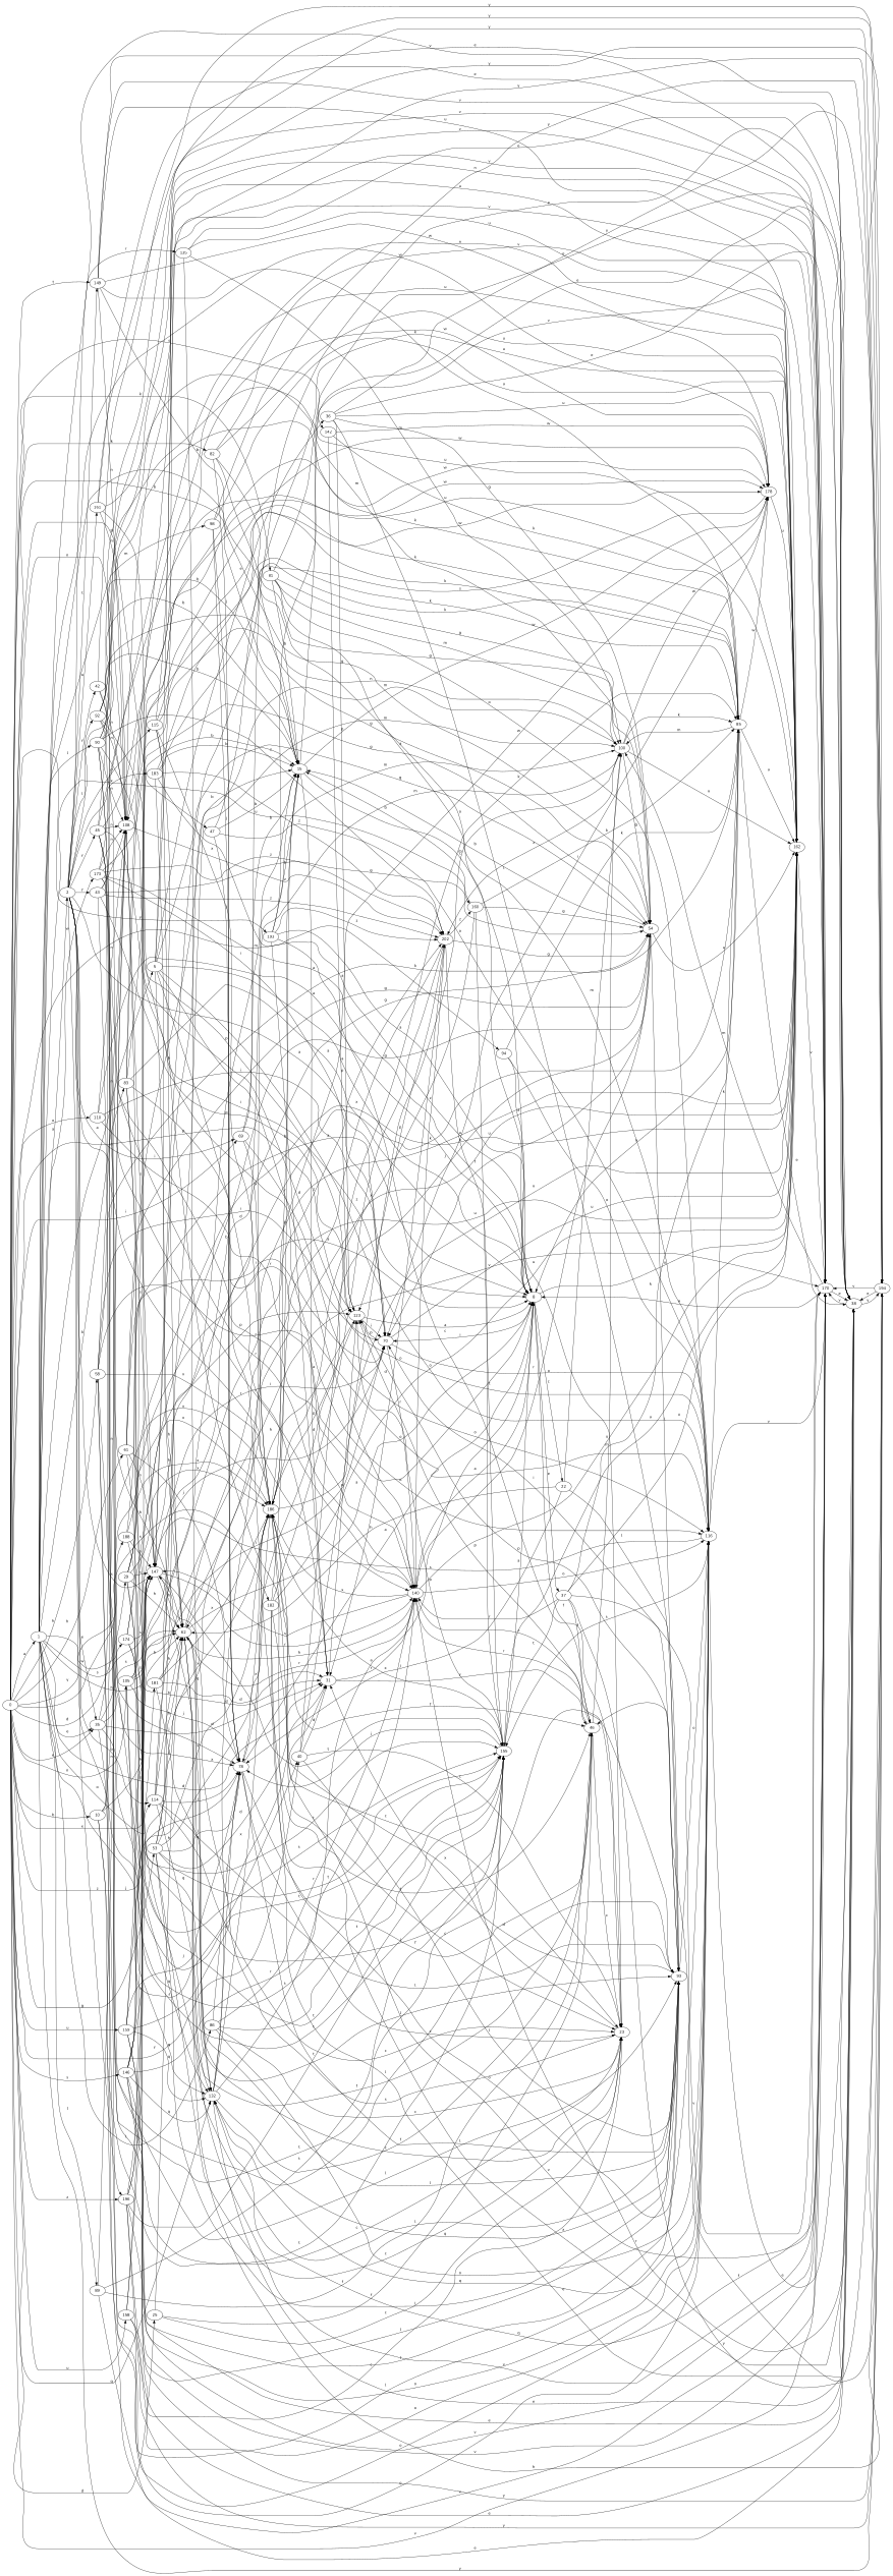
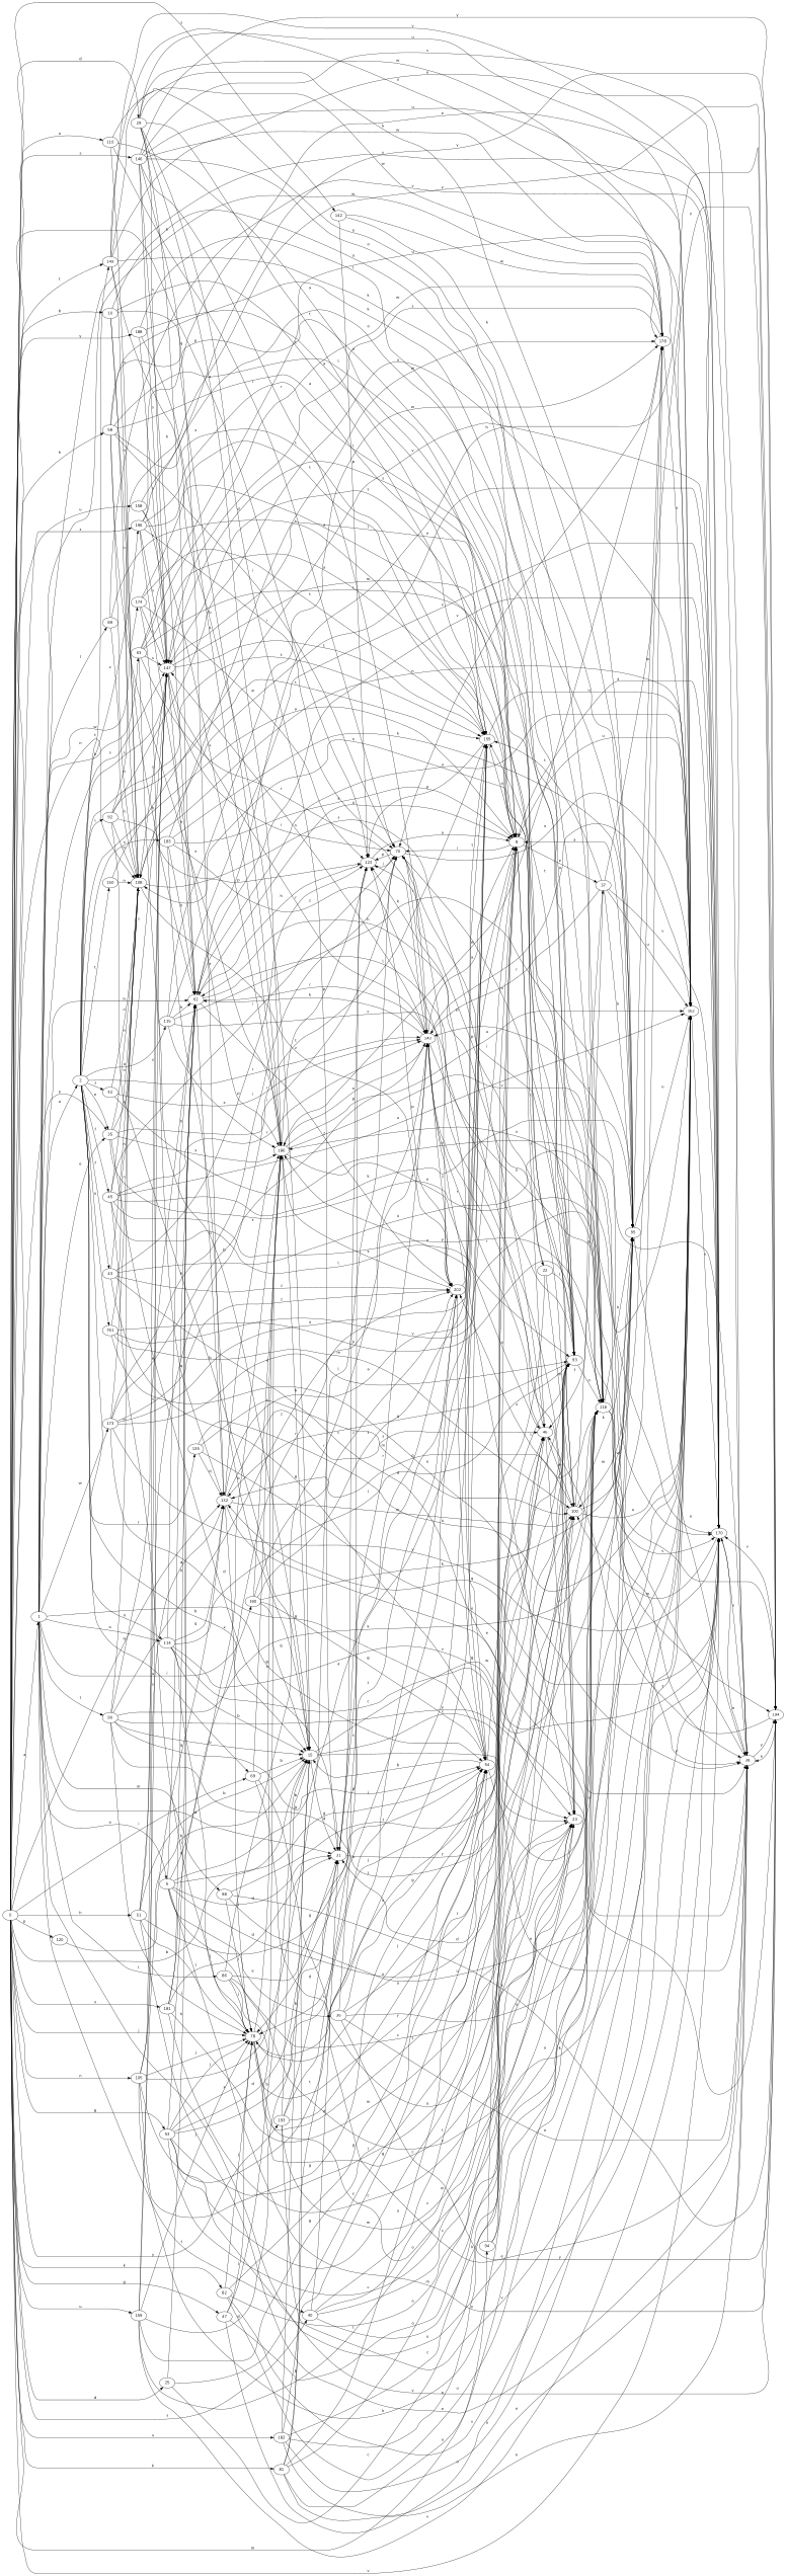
  strict digraph {
    fontname=Nunito
    rankdir=LR
    node [fontname=Nunito]
    edge [fontname=Nunito]
    0
    1
    10
    15
    25
    29
    35
    40
    47
    53
    58
    61
    69
    78
    81
    82
    94
    105
    108
    110
+   120
    123
    132
    142
    146
    149
    158
    159
    170
    181
    182
    188
    193
    196
    2
    5
    31
    54
    62
    83
    86
    89
    90
    98
    114
    147
    160
    173
    174
    178
    194
    155
    116
    186
    23
    38
    46
    162
    85
    93
    100
    8
    70
    202
    140
    42
    43
    45
    92
    115
    135
-   161
+   150
+   161 [label=761]
    183
    36
    22
    37
    0 -> 1 [label=a]
    0 -> 10 [label=b]
    0 -> 15 [label=b]
    0 -> 25 [label=d]
    0 -> 29 [label=d]
    0 -> 35 [label=e]
    0 -> 40 [label=f]
    0 -> 47 [label=g]
    0 -> 53 [label=g]
    0 -> 58 [label=h]
    0 -> 61 [label=h]
    0 -> 69 [label=i]
    0 -> 78 [label=j]
    0 -> 81 [label=k]
    0 -> 82 [label=k]
    0 -> 94 [label=m]
    0 -> 105 [label=n]
    0 -> 108 [label=n]
    0 -> 110 [label=o]
+   0 -> 120 [label=p]
    0 -> 123 [label=p]
    0 -> 132 [label=q]
    0 -> 142 [label=s]
    0 -> 146 [label=s]
    0 -> 149 [label=t]
    0 -> 158 [label=u]
    0 -> 159 [label=u]
    0 -> 170 [label=v]
    0 -> 181 [label=x]
    0 -> 182 [label=x]
    0 -> 188 [label=y]
    0 -> 193 [label=y]
    0 -> 196 [label=z]
    1 -> 35 [label=e]
    1 -> 40 [label=f]
    1 -> 170 [label=v]
    1 -> 2 [label=a]
    1 -> 5 [label=a]
    1 -> 31 [label=d]
    1 -> 54 [label=g]
    1 -> 62 [label=h]
    1 -> 83 [label=k]
    1 -> 86 [label=l]
    1 -> 89 [label=l]
    1 -> 90 [label=l]
    1 -> 98 [label=m]
    1 -> 114 [label=o]
    1 -> 147 [label=s]
    1 -> 160 [label=u]
    1 -> 173 [label=w]
    1 -> 174 [label=w]
    1 -> 178 [label=w]
    1 -> 194 [label=y]
    10 -> 108 [label=n]
    10 -> 62 [label=h]
    10 -> 155 [label=t]
    10 -> 116 [label=o]
    10 -> 186 [label=x]
    15 -> 31 [label=d]
    15 -> 178 [label=w]
    15 -> 23 [label=c]
    15 -> 38 [label=e]
    25 -> 62 [label=h]
    25 -> 23 [label=c]
    25 -> 46 [label=f]
    29 -> 31 [label=d]
    29 -> 62 [label=h]
    29 -> 147 [label=s]
    29 -> 178 [label=w]
    29 -> 155 [label=t]
    29 -> 186 [label=x]
    29 -> 162 [label=u]
    29 -> 85 [label=k]
    35 -> 108 [label=n]
    35 -> 31 [label=d]
    35 -> 147 [label=s]
    35 -> 155 [label=t]
    35 -> 186 [label=x]
    35 -> 38 [label=e]
    40 -> 31 [label=d]
    40 -> 23 [label=c]
    40 -> 85 [label=k]
    40 -> 93 [label=l]
    40 -> 100 [label=m]
    47 -> 15 [label=b]
    47 -> 78 [label=j]
    47 -> 116 [label=o]
    47 -> 162 [label=u]
    53 -> 78 [label=j]
    53 -> 31 [label=d]
    53 -> 62 [label=h]
    53 -> 155 [label=t]
    53 -> 186 [label=x]
    53 -> 23 [label=c]
    53 -> 162 [label=u]
    53 -> 93 [label=l]
    53 -> 100 [label=m]
    58 -> 108 [label=n]
    58 -> 155 [label=t]
    58 -> 116 [label=o]
    58 -> 186 [label=x]
    58 -> 85 [label=k]
    58 -> 93 [label=l]
    58 -> 8 [label=a]
    58 -> 70 [label=i]
    61 -> 15 [label=b]
    61 -> 78 [label=j]
    61 -> 54 [label=g]
    61 -> 147 [label=s]
    61 -> 38 [label=e]
    61 -> 70 [label=i]
    69 -> 15 [label=b]
    69 -> 116 [label=o]
    69 -> 186 [label=x]
    69 -> 38 [label=e]
    78 -> 186 [label=x]
    78 -> 23 [label=c]
    78 -> 46 [label=f]
    78 -> 93 [label=l]
    78 -> 8 [label=a]
    81 -> 15 [label=b]
    81 -> 54 [label=g]
    81 -> 116 [label=o]
    81 -> 38 [label=e]
    81 -> 100 [label=m]
    81 -> 8 [label=a]
    82 -> 78 [label=j]
    82 -> 170 [label=v]
    82 -> 54 [label=g]
    82 -> 116 [label=o]
    82 -> 162 [label=u]
    94 -> 116 [label=o]
    94 -> 85 [label=k]
    94 -> 8 [label=a]
    105 -> 78 [label=j]
    105 -> 132 [label=q]
    105 -> 54 [label=g]
    105 -> 147 [label=s]
    105 -> 155 [label=t]
    105 -> 85 [label=k]
    105 -> 70 [label=i]
    108 -> 147 [label=s]
    108 -> 46 [label=f]
    108 -> 202 [label=z]
    110 -> 108 [label=n]
    110 -> 116 [label=o]
    110 -> 8 [label=a]
    110 -> 70 [label=i]
+   120 -> 15 [label=b]
    123 -> 62 [label=h]
    123 -> 8 [label=a]
    123 -> 70 [label=i]
    132 -> 78 [label=j]
    132 -> 186 [label=x]
    132 -> 38 [label=e]
    132 -> 46 [label=f]
    132 -> 100 [label=m]
    132 -> 8 [label=a]
    142 -> 123 [label=p]
    142 -> 178 [label=w]
    142 -> 85 [label=k]
    146 -> 132 [label=q]
    146 -> 170 [label=v]
    146 -> 62 [label=h]
    146 -> 147 [label=s]
    146 -> 178 [label=w]
    146 -> 194 [label=y]
    146 -> 116 [label=o]
    146 -> 162 [label=u]
    146 -> 140 [label=r]
    149 -> 15 [label=b]
    149 -> 108 [label=n]
    149 -> 170 [label=v]
    149 -> 178 [label=w]
    149 -> 38 [label=e]
    149 -> 162 [label=u]
    149 -> 85 [label=k]
    158 -> 147 [label=s]
    158 -> 116 [label=o]
    158 -> 186 [label=x]
-   158 -> 23 [label=c]
    159 -> 78 [label=j]
    159 -> 132 [label=q]
    159 -> 170 [label=v]
    159 -> 31 [label=d]
    159 -> 54 [label=g]
    159 -> 147 [label=s]
    159 -> 93 [label=l]
    170 -> 108 [label=n]
    170 -> 132 [label=q]
    170 -> 38 [label=e]
    170 -> 100 [label=m]
    170 -> 8 [label=a]
    181 -> 31 [label=d]
    181 -> 62 [label=h]
    181 -> 186 [label=x]
    181 -> 23 [label=c]
    181 -> 100 [label=m]
    182 -> 15 [label=b]
    182 -> 116 [label=o]
    182 -> 23 [label=c]
    182 -> 38 [label=e]
    182 -> 162 [label=u]
    182 -> 202 [label=z]
    188 -> 147 [label=s]
    188 -> 186 [label=x]
    188 -> 93 [label=l]
    188 -> 8 [label=a]
    193 -> 15 [label=b]
    193 -> 170 [label=v]
    193 -> 31 [label=d]
    193 -> 23 [label=c]
    193 -> 8 [label=a]
    193 -> 202 [label=z]
    196 -> 147 [label=s]
    196 -> 194 [label=y]
    196 -> 155 [label=t]
    196 -> 186 [label=x]
    196 -> 38 [label=e]
    196 -> 93 [label=l]
    196 -> 70 [label=i]
    2 -> 15 [label=b]
    2 -> 35 [label=e]
    2 -> 69 [label=i]
    2 -> 149 [label=t]
    2 -> 196 [label=z]
    2 -> 114 [label=o]
    2 -> 147 [label=s]
    2 -> 155 [label=t]
    2 -> 8 [label=a]
    2 -> 140 [label=r]
    2 -> 42 [label=f]
    2 -> 43 [label=f]
    2 -> 45 [label=f]
    2 -> 92 [label=l]
    2 -> 115 [label=o]
    2 -> 135 [label=r]
+   2 -> 150 [label=t]
    2 -> 161 [label=u]
    2 -> 183 [label=x]
    5 -> 170 [label=v]
    5 -> 31 [label=d]
    5 -> 54 [label=g]
    5 -> 62 [label=h]
    5 -> 194 [label=y]
    5 -> 116 [label=o]
    5 -> 8 [label=a]
    5 -> 140 [label=r]
    5 -> 36 [label=e]
    31 -> 123 [label=p]
    31 -> 46 [label=f]
    31 -> 140 [label=r]
    54 -> 15 [label=b]
    54 -> 78 [label=j]
    54 -> 162 [label=u]
    54 -> 93 [label=l]
    54 -> 70 [label=i]
    54 -> 140 [label=r]
    62 -> 132 [label=q]
    62 -> 170 [label=v]
    62 -> 162 [label=u]
    62 -> 93 [label=l]
    62 -> 8 [label=a]
    62 -> 202 [label=z]
    62 -> 140 [label=r]
    83 -> 15 [label=b]
    83 -> 147 [label=s]
    83 -> 178 [label=w]
    83 -> 162 [label=u]
    83 -> 93 [label=l]
    83 -> 8 [label=a]
    83 -> 140 [label=r]
    86 -> 78 [label=j]
    86 -> 155 [label=t]
    86 -> 116 [label=o]
    86 -> 23 [label=c]
    86 -> 140 [label=r]
    89 -> 108 [label=n]
    89 -> 170 [label=v]
    89 -> 155 [label=t]
-   89 -> 46 [label=f]
    90 -> 15 [label=b]
    90 -> 78 [label=j]
    90 -> 108 [label=n]
    90 -> 54 [label=g]
    90 -> 62 [label=h]
    90 -> 194 [label=y]
    90 -> 116 [label=o]
    90 -> 85 [label=k]
    90 -> 202 [label=z]
    98 -> 78 [label=j]
    98 -> 194 [label=y]
    98 -> 46 [label=f]
    98 -> 162 [label=u]
    114 -> 15 [label=b]
    114 -> 78 [label=j]
    114 -> 132 [label=q]
    114 -> 170 [label=v]
    114 -> 62 [label=h]
    114 -> 23 [label=c]
    114 -> 93 [label=l]
    147 -> 62 [label=h]
    147 -> 155 [label=t]
    147 -> 93 [label=l]
    147 -> 100 [label=m]
    147 -> 70 [label=i]
    147 -> 140 [label=r]
    160 -> 15 [label=b]
    160 -> 54 [label=g]
    160 -> 155 [label=t]
    160 -> 186 [label=x]
    160 -> 85 [label=k]
-   202 -> 160 [label=z]
+   160 -> 202 [label=z]
    173 -> 108 [label=n]
    173 -> 170 [label=v]
    173 -> 54 [label=g]
    173 -> 93 [label=l]
    173 -> 8 [label=a]
    173 -> 70 [label=i]
    173 -> 202 [label=z]
    173 -> 140 [label=r]
    174 -> 123 [label=p]
    174 -> 132 [label=q]
    174 -> 147 [label=s]
    174 -> 155 [label=t]
    174 -> 8 [label=a]
    178 -> 147 [label=s]
    178 -> 162 [label=u]
    178 -> 70 [label=i]
    194 -> 170 [label=v]
    194 -> 62 [label=h]
    194 -> 38 [label=e]
    194 -> 46 [label=f]
    155 -> 78 [label=j]
    155 -> 123 [label=p]
-   155 -> 186 [label=x]
    155 -> 162 [label=u]
    155 -> 8 [label=a]
    116 -> 132 [label=q]
    116 -> 170 [label=v]
    116 -> 147 [label=s]
    116 -> 155 [label=t]
    116 -> 38 [label=e]
    116 -> 85 [label=k]
    186 -> 15 [label=b]
    186 -> 123 [label=p]
    186 -> 170 [label=v]
    186 -> 178 [label=w]
    186 -> 46 [label=f]
    186 -> 162 [label=u]
    23 -> 147 [label=s]
    23 -> 186 [label=x]
    38 -> 170 [label=v]
    38 -> 194 [label=y]
    38 -> 186 [label=x]
    38 -> 140 [label=r]
    46 -> 123 [label=p]
    46 -> 23 [label=c]
    46 -> 100 [label=m]
    46 -> 140 [label=r]
    162 -> 108 [label=n]
    162 -> 170 [label=v]
    85 -> 178 [label=w]
    85 -> 38 [label=e]
    85 -> 162 [label=u]
    85 -> 100 [label=m]
    85 -> 8 [label=a]
    93 -> 123 [label=p]
    93 -> 132 [label=q]
    93 -> 31 [label=d]
    93 -> 116 [label=o]
    93 -> 70 [label=i]
    100 -> 108 [label=n]
-   100 -> 54 [label=g]
+   100 -> 37 [label=g]
    100 -> 178 [label=w]
    100 -> 162 [label=u]
    100 -> 85 [label=k]
    100 -> 202 [label=z]
    8 -> 46 [label=f]
    8 -> 162 [label=u]
    8 -> 70 [label=i]
    8 -> 22 [label=c]
    8 -> 37 [label=e]
    70 -> 123 [label=p]
    70 -> 116 [label=o]
    70 -> 162 [label=u]
    70 -> 140 [label=r]
    202 -> 123 [label=p]
    202 -> 31 [label=d]
    202 -> 54 [label=g]
    202 -> 155 [label=t]
    202 -> 186 [label=x]
    140 -> 62 [label=h]
    140 -> 147 [label=s]
    140 -> 116 [label=o]
    140 -> 186 [label=x]
    140 -> 23 [label=c]
    140 -> 162 [label=u]
    140 -> 8 [label=a]
    140 -> 202 [label=z]
    42 -> 108 [label=n]
    42 -> 194 [label=y]
    42 -> 140 [label=r]
    43 -> 108 [label=n]
    43 -> 123 [label=p]
    43 -> 54 [label=g]
    43 -> 23 [label=c]
    43 -> 162 [label=u]
    43 -> 202 [label=z]
    45 -> 78 [label=j]
    45 -> 108 [label=n]
    45 -> 194 [label=y]
    45 -> 162 [label=u]
    45 -> 85 [label=k]
    45 -> 93 [label=l]
    45 -> 70 [label=i]
    45 -> 140 [label=r]
    92 -> 15 [label=b]
    92 -> 108 [label=n]
    92 -> 123 [label=p]
    92 -> 194 [label=y]
    92 -> 155 [label=t]
    92 -> 162 [label=u]
    115 -> 170 [label=v]
    115 -> 62 [label=h]
    115 -> 178 [label=w]
    115 -> 186 [label=x]
    115 -> 23 [label=c]
    115 -> 85 [label=k]
    135 -> 132 [label=q]
    135 -> 38 [label=e]
    135 -> 162 [label=u]
    135 -> 100 [label=m]
+   150 -> 108 [label=n]
+   150 -> 170 [label=v]
    161 -> 108 [label=n]
    161 -> 170 [label=v]
    161 -> 116 [label=o]
    161 -> 38 [label=e]
    161 -> 100 [label=m]
    183 -> 15 [label=b]
    183 -> 62 [label=h]
    183 -> 178 [label=w]
    183 -> 85 [label=k]
    183 -> 8 [label=a]
    183 -> 202 [label=z]
    36 -> 123 [label=p]
    36 -> 54 [label=g]
    36 -> 194 [label=y]
    36 -> 38 [label=e]
    36 -> 162 [label=u]
    36 -> 93 [label=l]
    22 -> 78 [label=j]
    22 -> 62 [label=h]
    22 -> 93 [label=l]
    22 -> 100 [label=m]
    37 -> 170 [label=v]
    37 -> 194 [label=y]
    37 -> 155 [label=t]
    37 -> 46 [label=f]
    37 -> 162 [label=u]
    37 -> 85 [label=k]
    37 -> 140 [label=r]
  }
